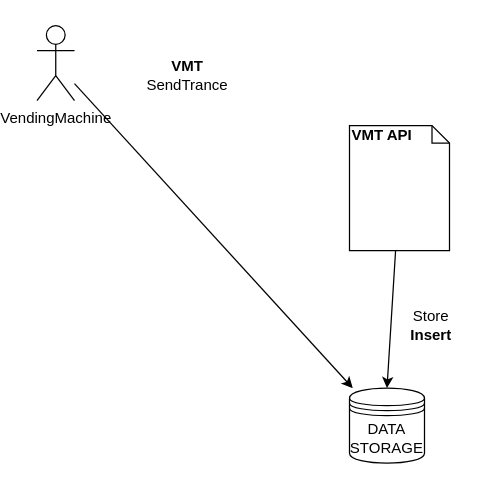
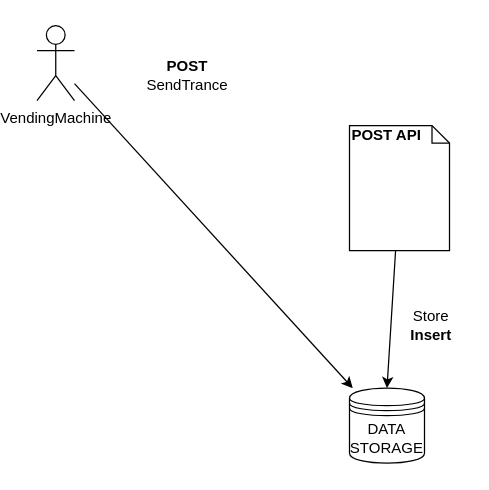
  <mxCell id="0" />
  <mxCell id="1" parent="0" />
  <mxCell id="2" style="rounded=0;orthogonalLoop=1;jettySize=auto;html=1;" edge="1" parent="1" source="3" target="4"><mxGeometry relative="1" as="geometry" /></mxCell>
  <mxCell id="3" value="VendingMachine&lt;br&gt;" style="shape=umlActor;verticalLabelPosition=bottom;verticalAlign=top;html=1;outlineConnect=0;" vertex="1" parent="1"><mxGeometry x="20" y="20" width="30" height="60" as="geometry" /></mxCell>
  <mxCell id="4" value="DATA&lt;br&gt;STORAGE" style="shape=datastore;whiteSpace=wrap;html=1;" vertex="1" parent="1"><mxGeometry x="270" y="310" width="60" height="60" as="geometry" /></mxCell>
  <mxCell id="5" style="edgeStyle=none;rounded=0;orthogonalLoop=1;jettySize=auto;html=1;entryX=0.5;entryY=0;entryDx=0;entryDy=0;" edge="1" parent="1" source="6" target="4"><mxGeometry relative="1" as="geometry" /></mxCell>
- <mxCell id="6" value="&lt;b&gt;VMT API&lt;/b&gt;" style="shape=note;whiteSpace=wrap;html=1;size=14;verticalAlign=top;align=left;spacingTop=-6;" vertex="1" parent="1"><mxGeometry x="270" y="100" width="80" height="100" as="geometry" /></mxCell>
- <mxCell id="7" value="&lt;b&gt;VMT&lt;/b&gt;&lt;br&gt;SendTrance" style="text;html=1;align=center;verticalAlign=middle;resizable=0;points=[];autosize=1;" vertex="1" parent="1"><mxGeometry x="100" y="45" width="80" height="30" as="geometry" /></mxCell>
+ <mxCell id="6" value="&lt;b&gt;POST API&lt;/b&gt;" style="shape=note;whiteSpace=wrap;html=1;size=14;verticalAlign=top;align=left;spacingTop=-6;" vertex="1" parent="1"><mxGeometry x="270" y="100" width="80" height="100" as="geometry" /></mxCell>
+ <mxCell id="7" value="&lt;b&gt;POST&lt;/b&gt;&lt;br&gt;SendTrance" style="text;html=1;align=center;verticalAlign=middle;resizable=0;points=[];autosize=1;" vertex="1" parent="1"><mxGeometry x="100" y="45" width="80" height="30" as="geometry" /></mxCell>
  <mxCell id="8" value="Store&lt;br&gt;&lt;b&gt;Insert&lt;/b&gt;" style="text;html=1;align=center;verticalAlign=middle;resizable=0;points=[];autosize=1;" vertex="1" parent="1"><mxGeometry x="310" y="245" width="50" height="30" as="geometry" /></mxCell>
